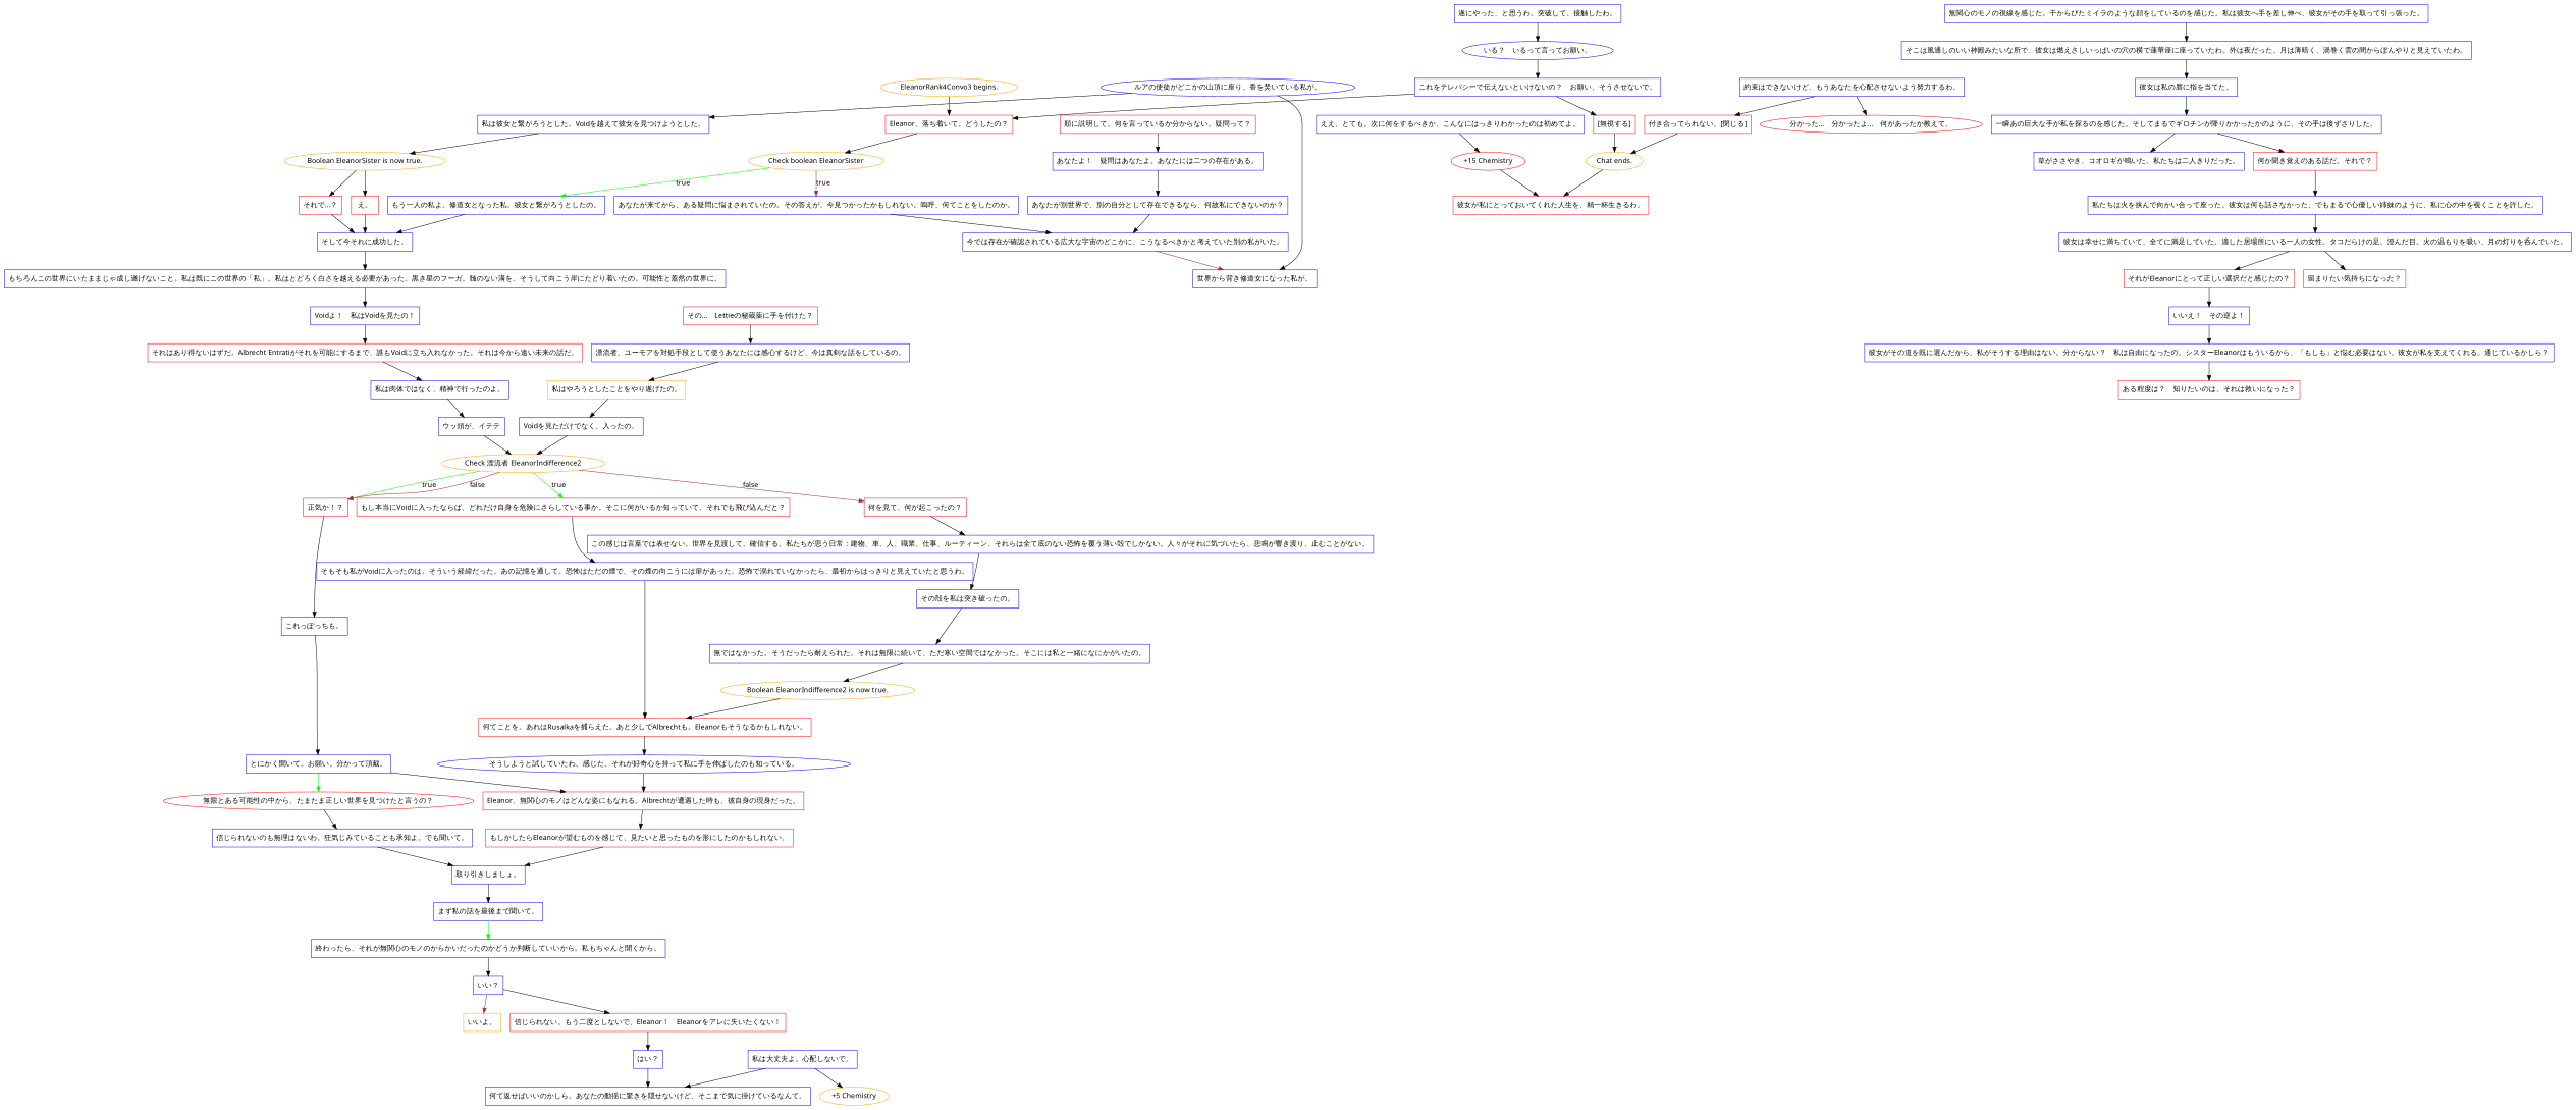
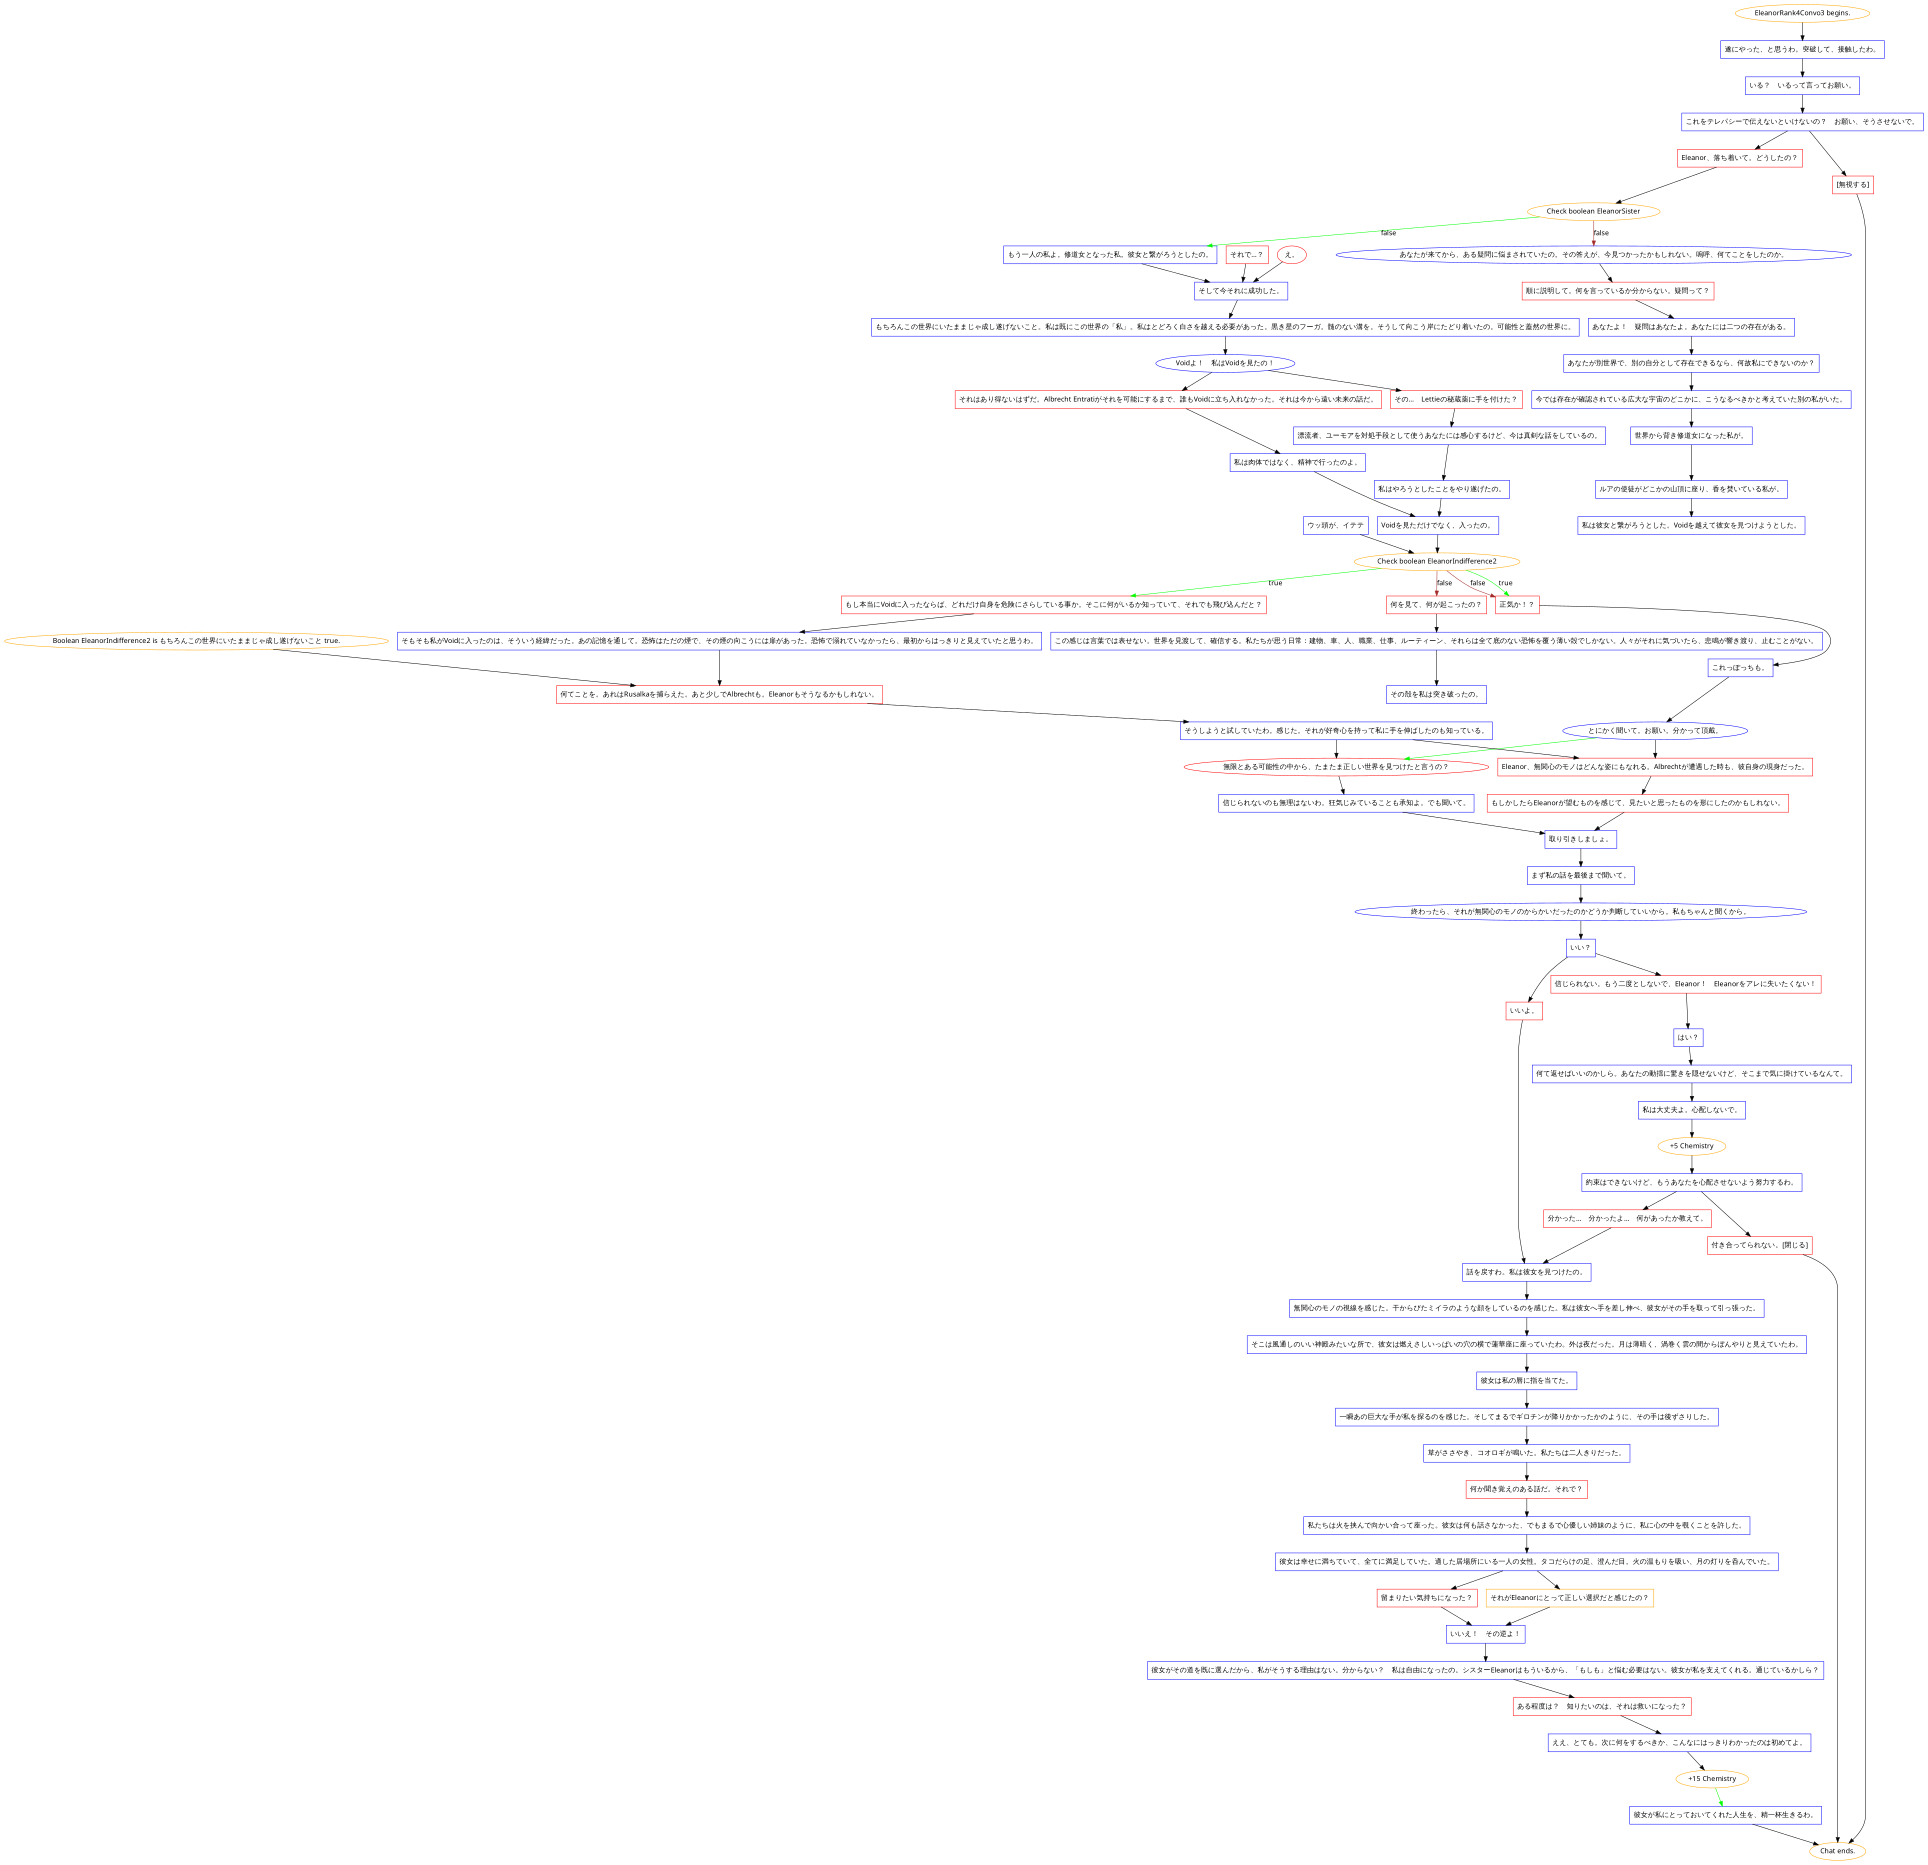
  digraph {
    fontname="Noto Sans"
    node [color=blue fontname="Noto Sans" shape=box]
    edge [fontname="Noto Sans"]
    "EleanorRank4Convo3 begins." [color=orange shape=""]
    n2 [label="遂にやった、と思うわ。突破して、接触したわ。"]
-   n3 [label="いる？　いるって言ってお願い。" shape=ellipse]
+   n3 [label="いる？　いるって言ってお願い。"]
    n4 [label="これをテレパシーで伝えないといけないの？　お願い、そうさせないで。"]
    n5 [color=red label="Eleanor、落ち着いて。どうしたの？"]
    n6 [color=red label="[無視する]"]
    n7 [color=orange label="Check boolean EleanorSister" shape=""]
    "Chat ends." [color=orange shape=""]
    n9 [label="もう一人の私よ。修道女となった私。彼女と繋がろうとしたの。"]
-   n10 [label="あなたが来てから、ある疑問に悩まされていたの。その答えが、今見つかったかもしれない。嗚呼、何てことをしたのか。"]
+   n10 [label="あなたが来てから、ある疑問に悩まされていたの。その答えが、今見つかったかもしれない。嗚呼、何てことをしたのか。" shape=ellipse]
    n11 [label="そして今それに成功した。"]
    n12 [color=red label="順に説明して。何を言っているか分からない。疑問って？"]
    n13 [label="もちろんこの世界にいたままじゃ成し遂げないこと。私は既にこの世界の「私」。私はとどろく白さを越える必要があった。黒き星のフーガ。髄のない溝を。そうして向こう岸にたどり着いたの。可能性と蓋然の世界に。"]
    n14 [label="あなたよ！　疑問はあなたよ。あなたには二つの存在がある。"]
-   n15 [label="Voidよ！　私はVoidを見たの！"]
+   n15 [label="Voidよ！　私はVoidを見たの！" shape=ellipse]
    n16 [label="あなたが別世界で、別の自分として存在できるなら、何故私にできないのか？"]
    n17 [color=red label="その…　Lettieの秘蔵薬に手を付けた？"]
    n18 [color=red label="それはあり得ないはずだ。Albrecht Entratiがそれを可能にするまで、誰もVoidに立ち入れなかった。それは今から遠い未来の話だ。"]
    n19 [label="今では存在が確認されている広大な宇宙のどこかに、こうなるべきかと考えていた別の私がいた。"]
    n20 [label="漂流者、ユーモアを対処手段として使うあなたには感心するけど、今は真剣な話をしているの。"]
    n21 [label="私は肉体ではなく、精神で行ったのよ。"]
    n22 [label="世界から背き修道女になった私が。"]
-   n23 [color=orange label="私はやろうとしたことをやり遂げたの。"]
+   n23 [label="私はやろうとしたことをやり遂げたの。"]
    n24 [label="ウッ頭が、イテテ"]
-   n25 [label="ルアの使徒がどこかの山頂に座り、香を焚いている私が。" shape=ellipse]
+   n25 [label="ルアの使徒がどこかの山頂に座り、香を焚いている私が。"]
    n26 [label="Voidを見ただけでなく、入ったの。"]
-   n27 [color=orange label="Check 漂流者 EleanorIndifference2" shape=""]
+   n27 [color=orange label="Check boolean EleanorIndifference2" shape=""]
    n28 [label="私は彼女と繋がろうとした。Voidを越えて彼女を見つけようとした。"]
    n29 [color=red label="もし本当にVoidに入ったならば、どれだけ自身を危険にさらしている事か。そこに何がいるか知っていて、それでも飛び込んだと？"]
    n30 [color=red label="正気か！？"]
    n31 [color=red label="何を見て、何が起こったの？"]
-   n32 [color=orange label="Boolean EleanorSister is now true." shape=""]
    n33 [label="そもそも私がVoidに入ったのは、そういう経緯だった。あの記憶を通して。恐怖はただの煙で、その煙の向こうには扉があった。恐怖で溺れていなかったら、最初からはっきりと見えていたと思うわ。"]
    n34 [label="これっぽっちも。"]
    n35 [label="この感じは言葉では表せない。世界を見渡して、確信する。私たちが思う日常：建物、車、人、職業、仕事、ルーティーン、それらは全て底のない恐怖を覆う薄い殻でしかない。人々がそれに気づいたら、悲鳴が響き渡り、止むことがない。"]
-   n36 [color=red label="え。"]
+   n36 [color=red label="え。" shape=ellipse]
    n37 [color=red label="それで…？"]
    n38 [color=red label="何てことを。あれはRusalkaを捕らえた。あと少しでAlbrechtも。Eleanorもそうなるかもしれない。"]
-   n39 [label="とにかく聞いて。お願い。分かって頂戴。"]
+   n39 [label="とにかく聞いて。お願い。分かって頂戴。" shape=ellipse]
    n40 [label="その殻を私は突き破ったの。"]
-   n41 [label="そうしようと試していたわ。感じた。それが好奇心を持って私に手を伸ばしたのも知っている。" shape=ellipse]
+   n41 [label="そうしようと試していたわ。感じた。それが好奇心を持って私に手を伸ばしたのも知っている。"]
    n42 [color=red label="無限とある可能性の中から、たまたま正しい世界を見つけたと言うの？" shape=ellipse]
    n43 [color=red label="Eleanor、無関心のモノはどんな姿にもなれる。Albrechtが遭遇した時も、彼自身の現身だった。"]
-   n44 [label="無ではなかった。そうだったら耐えられた。それは無限に続いて、ただ寒い空間ではなかった。そこには私と一緒になにかがいたの。"]
    n45 [label="信じられないのも無理はないわ。狂気じみていることも承知よ。でも聞いて。"]
    n46 [color=red label="もしかしたらEleanorが望むものを感じて、見たいと思ったものを形にしたのかもしれない。"]
-   n47 [color=orange label="Boolean EleanorIndifference2 is now true." shape=""]
+   n47 [color=orange label="Boolean EleanorIndifference2 is もちろんこの世界にいたままじゃ成し遂げないこと true." shape=""]
    n48 [label="取り引きしましょ。"]
    n49 [label="まず私の話を最後まで聞いて。"]
-   n50 [label="終わったら、それが無関心のモノのからかいだったのかどうか判断していいから。私もちゃんと聞くから。"]
+   n50 [label="終わったら、それが無関心のモノのからかいだったのかどうか判断していいから。私もちゃんと聞くから。" shape=ellipse]
    n51 [label="いい？"]
-   n52 [color=orange label="いいよ。"]
+   n52 [color=red label="いいよ。"]
    n53 [color=red label="信じられない。もう二度としないで、Eleanor！　Eleanorをアレに失いたくない！"]
+   n54 [label="話を戻すわ。私は彼女を見つけたの。"]
    n55 [label="はい？"]
    n56 [label="無関心のモノの視線を感じた。干からびたミイラのような顔をしているのを感じた。私は彼女へ手を差し伸べ、彼女がその手を取って引っ張った。"]
    n57 [label="何て返せばいいのかしら。あなたの動揺に驚きを隠せないけど、そこまで気に掛けているなんて。"]
    n58 [label="そこは風通しのいい神殿みたいな所で、彼女は燃えさしいっぱいの穴の横で蓮華座に座っていたわ。外は夜だった。月は薄暗く、渦巻く雲の間からぼんやりと見えていたわ。"]
    n59 [label="私は大丈夫よ。心配しないで。"]
    n60 [label="彼女は私の唇に指を当てた。"]
    n61 [color=orange label="+5 Chemistry" shape=""]
    n62 [label="一瞬あの巨大な手が私を探るのを感じた。そしてまるでギロチンが降りかかったかのように、その手は後ずさりした。"]
    n63 [label="約束はできないけど、もうあなたを心配させないよう努力するわ。"]
    n64 [label="草がささやき、コオロギが鳴いた。私たちは二人きりだった。"]
-   n65 [color=red label="分かった…　分かったよ…　何があったか教えて。" shape=ellipse]
+   n65 [color=red label="分かった…　分かったよ…　何があったか教えて。"]
    n66 [color=red label="付き合ってられない。[閉じる]"]
    n67 [color=red label="何か聞き覚えのある話だ。それで？"]
    n68 [label="私たちは火を挟んで向かい合って座った。彼女は何も話さなかった、でもまるで心優しい姉妹のように、私に心の中を覗くことを許した。"]
    n69 [label="彼女は幸せに満ちていて、全てに満足していた。適した居場所にいる一人の女性。タコだらけの足、澄んだ目。火の温もりを吸い、月の灯りを呑んでいた。"]
-   n70 [color=red label="それがEleanorにとって正しい選択だと感じたの？"]
+   n70 [color=orange label="それがEleanorにとって正しい選択だと感じたの？"]
    n71 [color=red label="留まりたい気持ちになった？"]
    n72 [label="いいえ！　その逆よ！"]
    n73 [label="彼女がその道を既に選んだから、私がそうする理由はない。分からない？　私は自由になったの。シスターEleanorはもういるから、「もしも」と悩む必要はない。彼女が私を支えてくれる。通じているかしら？"]
    n74 [color=red label="ある程度は？　知りたいのは、それは救いになった？"]
    n75 [label="ええ、とても。次に何をするべきか、こんなにはっきりわかったのは初めてよ。"]
-   n76 [color=red label="+15 Chemistry" shape=""]
-   n77 [color=red label="彼女が私にとっておいてくれた人生を、精一杯生きるわ。"]
-   "EleanorRank4Convo3 begins." -> n5
+   n76 [color=orange label="+15 Chemistry" shape=""]
+   n77 [label="彼女が私にとっておいてくれた人生を、精一杯生きるわ。"]
+   "EleanorRank4Convo3 begins." -> n2
    n2 -> n3
    n3 -> n4
    n4 -> n5
    n4 -> n6
    n5 -> n7
    n6 -> "Chat ends."
-   n7 -> n9 [color=green label=true]
-   n7 -> n10 [color=brown label=true]
+   n7 -> n9 [color=green label=false]
+   n7 -> n10 [color=brown label=false]
    n9 -> n11
-   n10 -> n19
+   n10 -> n12
    n11 -> n13
    n12 -> n14
    n13 -> n15
    n14 -> n16
+   n15 -> n17
    n15 -> n18
    n16 -> n19
    n17 -> n20
    n18 -> n21
-   n19 -> n22 [color=brown]
+   n19 -> n22
    n20 -> n23
-   n21 -> n24
-   n25 -> n22
+   n21 -> n26
+   n22 -> n25
    n23 -> n26
    n24 -> n27
    n25 -> n28
    n26 -> n27
    n27 -> n29 [color=green label=true]
    n27 -> n30 [color=green label=true]
    n27 -> n30 [color=brown label=false]
    n27 -> n31 [color=brown label=false]
-   n28 -> n32
    n29 -> n33
    n30 -> n34
    n31 -> n35
-   n32 -> n36
-   n32 -> n37
    n33 -> n38
    n34 -> n39
    n35 -> n40
    n36 -> n11
    n37 -> n11
    n38 -> n41
    n39 -> n42 [color=green]
    n39 -> n43
-   n40 -> n44
+   n41 -> n42
    n41 -> n43
    n42 -> n45
    n43 -> n46
-   n44 -> n47
    n45 -> n48
    n46 -> n48
    n47 -> n38
    n48 -> n49
-   n49 -> n50 [color=green]
+   n49 -> n50
    n50 -> n51
-   n51 -> n52 [color=brown]
+   n51 -> n52
    n51 -> n53
+   n52 -> n54
    n53 -> n55
+   n54 -> n56
    n55 -> n57
    n56 -> n58
-   n59 -> n57
+   n57 -> n59
    n58 -> n60
    n59 -> n61
    n60 -> n62
+   n61 -> n63
    n62 -> n64
    n63 -> n65
    n63 -> n66
-   n62 -> n67
+   n64 -> n67
+   n65 -> n54
    n66 -> "Chat ends."
    n67 -> n68
    n68 -> n69
    n69 -> n70
    n69 -> n71
    n70 -> n72
+   n71 -> n72
    n72 -> n73
    n73 -> n74
+   n74 -> n75
    n75 -> n76
-   n76 -> n77
-   "Chat ends." -> n77
+   n76 -> n77 [color=green]
+   n77 -> "Chat ends."
  }
